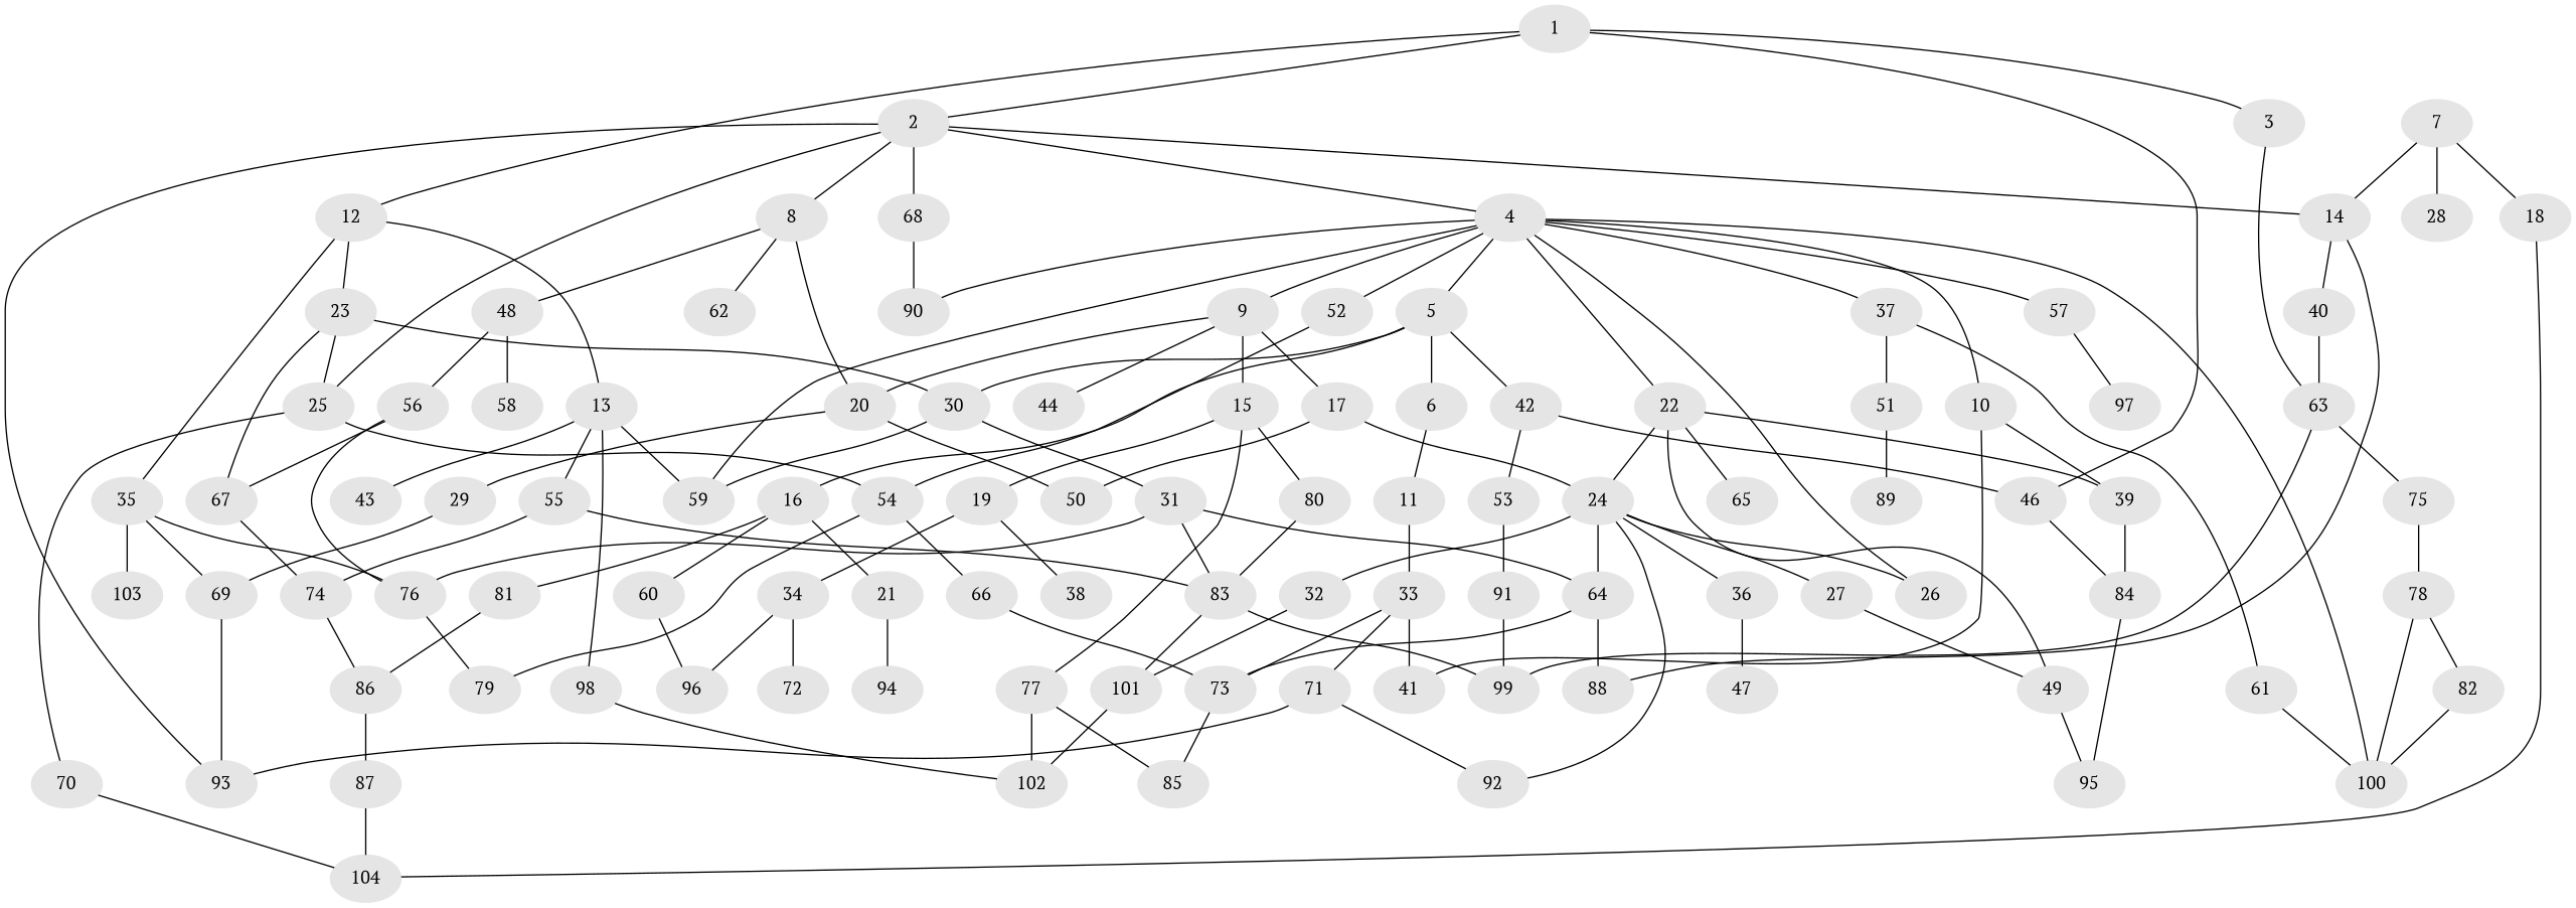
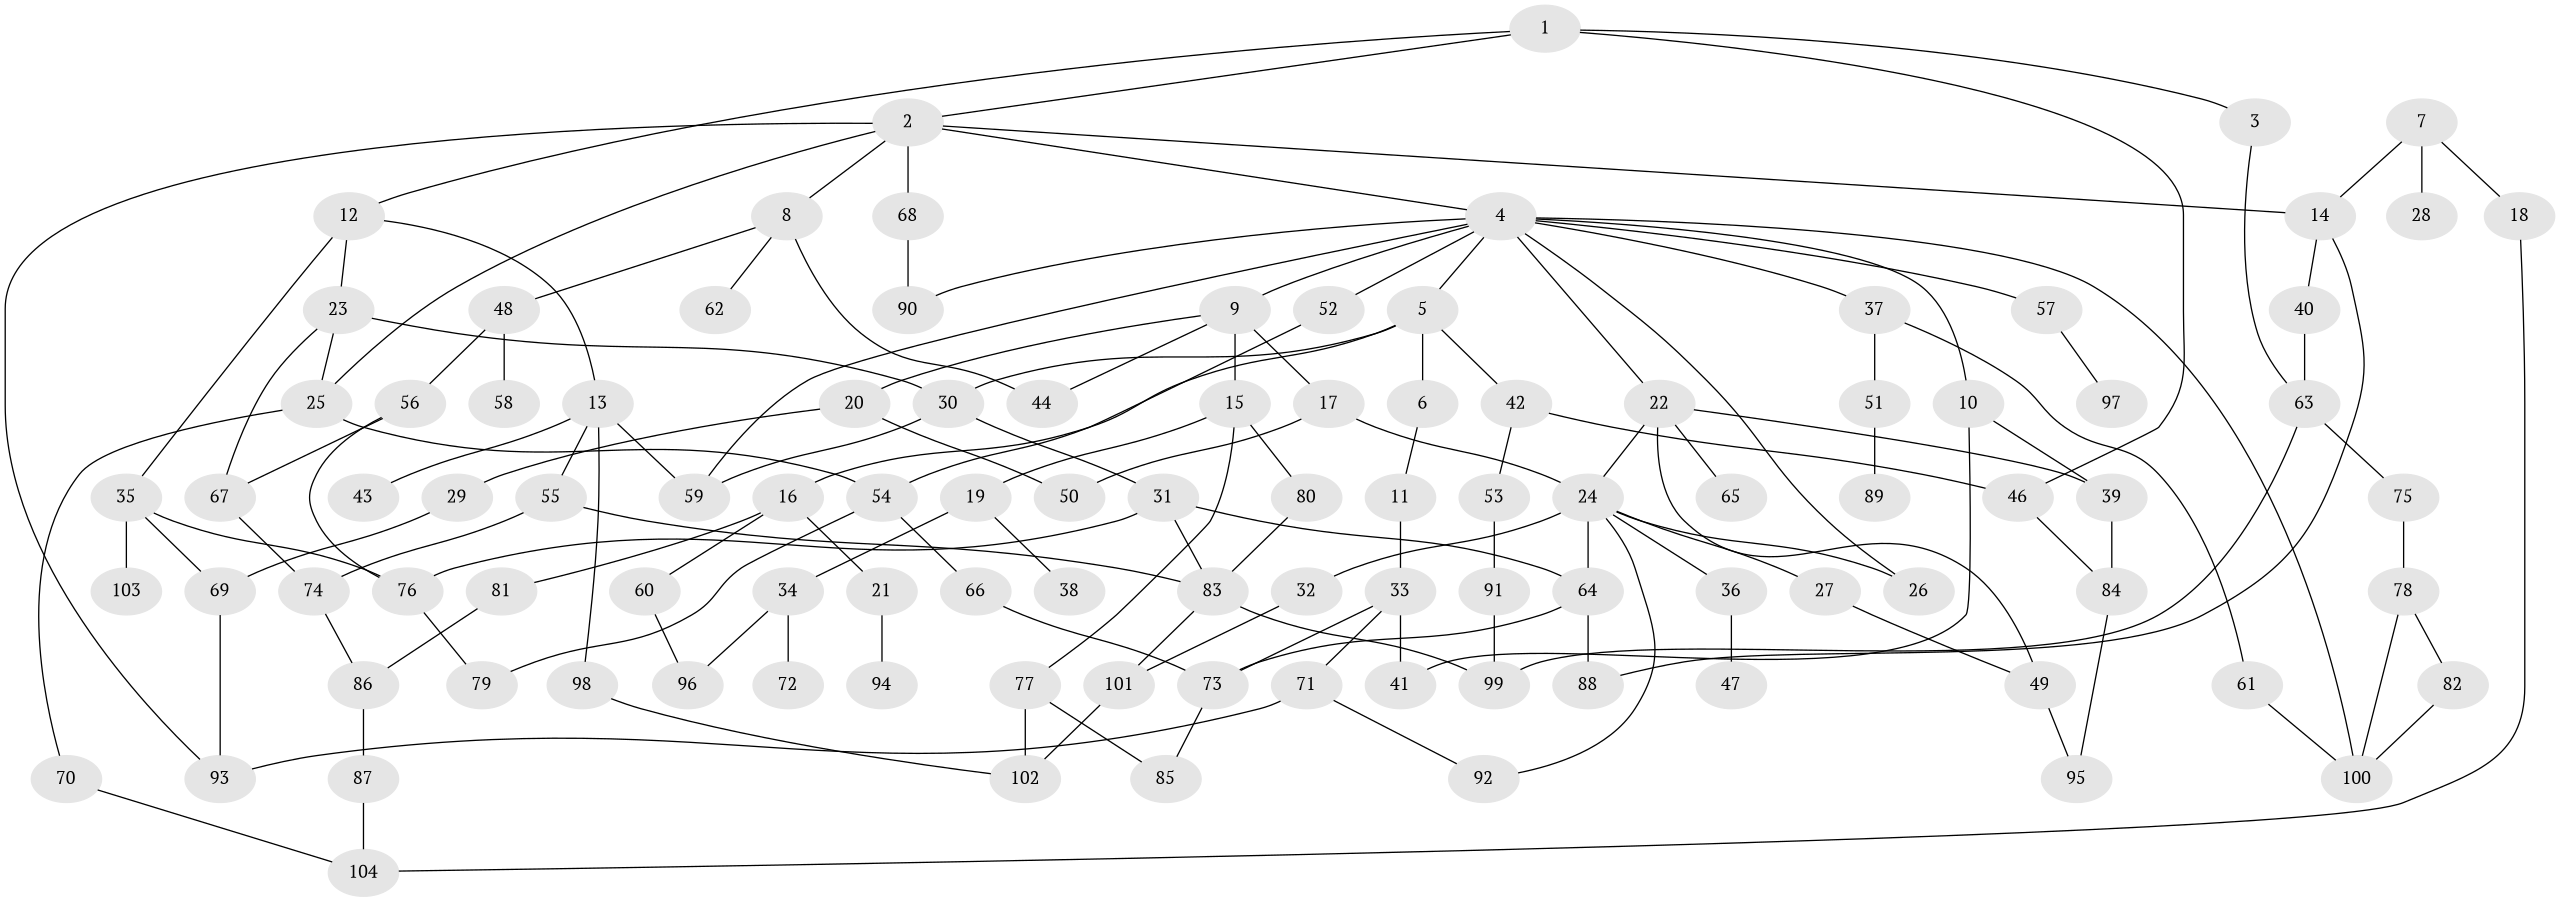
  graph {
    fontname="PT Serif"
    node [color=gray90 fontname="PT Serif" style=filled]
    edge [fontname="PT Serif"]
    1
    2
    3
    12
    46
    4
    8
    14
    25
    68
    93
    63
    7
    18
    28
    13
    23
    35
    84
    5
    9
    10
    22
    26
    37
    52
    57
    59
    90
    100
    20
    48
    62
    40
    88
    54
    70
    75
    99
    6
    16
    30
    42
    15
    17
    44
    39
    41
    24
    49
    65
    51
    61
    97
    11
    21
    60
    81
    31
    53
    33
    104
    50
    29
    56
    58
    19
    77
    80
    71
    73
    43
    55
    98
    67
    69
    76
    103
    83
    74
    102
    34
    38
    85
    94
    96
    86
    27
    32
    36
    64
    92
    72
    95
    101
    47
    66
    79
    89
    91
    78
    87
    82
    1 -- 2
    1 -- 3
    1 -- 12
    1 -- 46
    2 -- 4
    2 -- 8
    2 -- 14
    2 -- 25
    2 -- 68
    2 -- 93
    3 -- 63
    12 -- 13
    12 -- 23
    12 -- 35
    46 -- 84
    4 -- 5
    4 -- 9
    4 -- 10
    4 -- 22
    4 -- 26
    4 -- 37
    4 -- 52
    4 -- 57
    4 -- 59
    4 -- 90
    4 -- 100
-   8 -- 20
+   8 -- 44
    8 -- 48
    8 -- 62
    14 -- 40
    14 -- 88
    25 -- 54
    25 -- 70
    68 -- 90
    63 -- 75
    63 -- 99
    7 -- 14
    7 -- 18
    7 -- 28
    18 -- 104
    13 -- 59
    13 -- 43
    13 -- 55
    13 -- 98
    23 -- 25
    23 -- 30
    23 -- 67
    35 -- 69
    35 -- 76
    35 -- 103
    84 -- 95
    5 -- 6
    5 -- 16
    5 -- 30
    5 -- 42
    9 -- 20
    9 -- 15
    9 -- 17
    9 -- 44
    10 -- 39
    10 -- 41
    22 -- 39
    22 -- 24
    22 -- 49
    22 -- 65
    37 -- 51
    37 -- 61
    52 -- 54
    57 -- 97
    20 -- 50
    20 -- 29
    48 -- 56
    48 -- 58
    40 -- 63
    54 -- 66
    54 -- 79
    70 -- 104
    75 -- 78
    6 -- 11
    16 -- 21
    16 -- 60
    16 -- 81
    30 -- 59
    30 -- 31
    42 -- 46
    42 -- 53
    15 -- 19
    15 -- 77
    15 -- 80
    17 -- 24
    17 -- 50
    39 -- 84
    24 -- 26
    24 -- 27
    24 -- 32
    24 -- 36
    24 -- 64
    24 -- 92
    49 -- 95
    51 -- 89
    61 -- 100
    11 -- 33
    21 -- 94
    60 -- 96
    81 -- 86
    31 -- 76
    31 -- 83
    31 -- 64
    53 -- 91
    33 -- 41
    33 -- 71
    33 -- 73
    29 -- 69
    56 -- 67
    56 -- 76
    19 -- 34
    19 -- 38
    77 -- 102
    77 -- 85
    80 -- 83
    71 -- 93
    71 -- 92
    73 -- 85
    55 -- 83
    55 -- 74
    98 -- 102
    67 -- 74
    69 -- 93
    76 -- 79
    83 -- 99
    83 -- 101
    74 -- 86
    34 -- 96
    34 -- 72
    86 -- 87
    27 -- 49
    32 -- 101
    36 -- 47
    64 -- 88
    64 -- 73
    101 -- 102
    66 -- 73
    91 -- 99
    78 -- 100
    78 -- 82
    87 -- 104
    82 -- 100
  }
